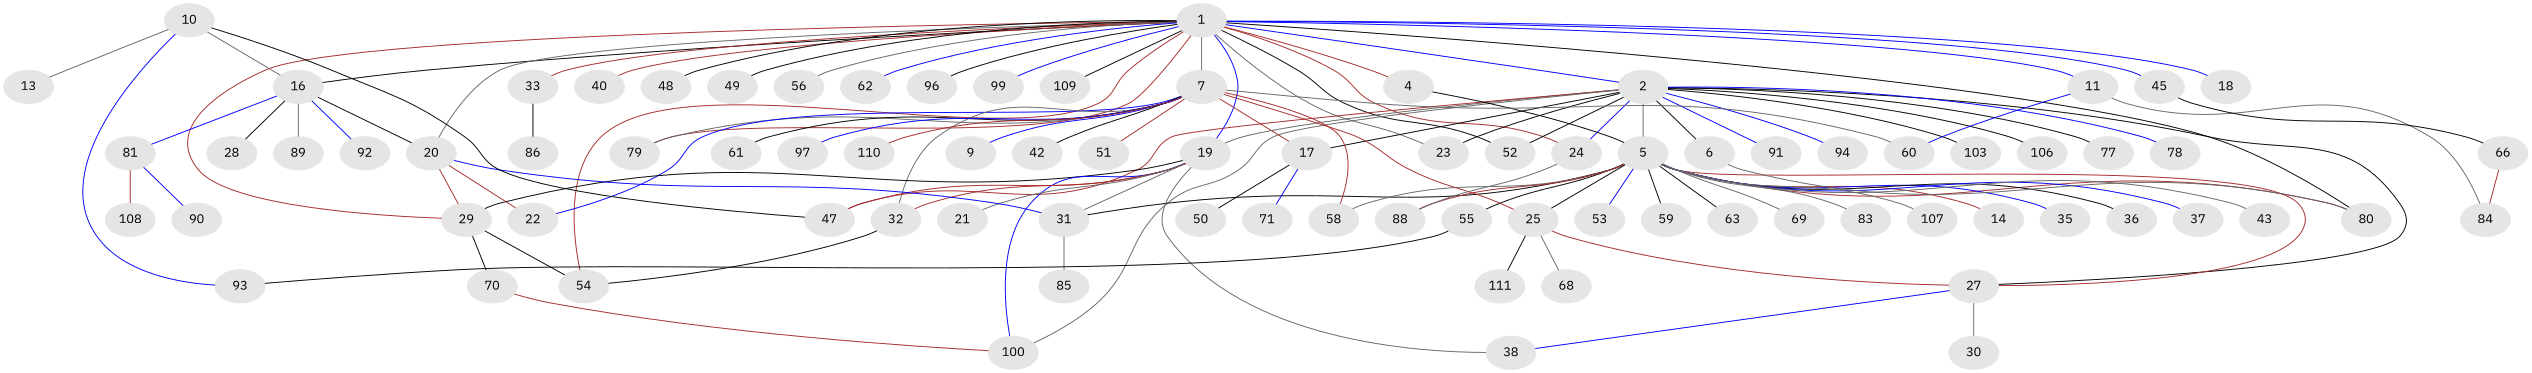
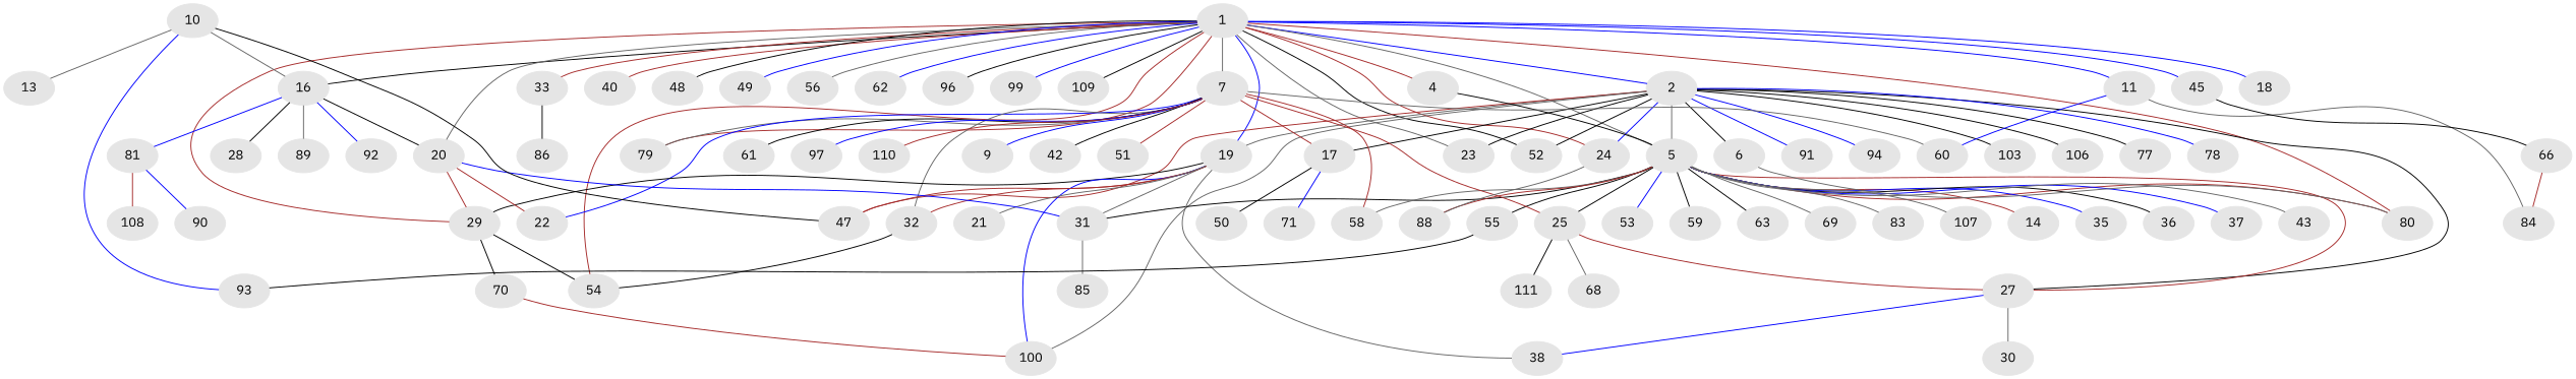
  graph {
    fontname="IBM Plex Sans"
    node [color=gray90 fontname="IBM Plex Sans" style=filled]
    edge [color=black fontname="IBM Plex Sans"]
    1 [super="+3"]
    2 [super="+104"]
    4 [super="+101"]
    5 [super="+8"]
    7 [super="+75"]
    11 [super="+15"]
    16 [super="+65"]
    18
    19 [super="+102"]
    20 [super="+72"]
    23
    24
    29 [super="+41"]
    33
    40
    45
    48
    49
    52
    54
    56
    62
    79
    80 [super="+98"]
    96
    99
    109
    6 [super="+67"]
    17 [super="+71"]
    27 [super="+44"]
    47
    77
    78
    91
    94
    100
    103
    106
    14
    25 [super="+39"]
    31 [super="+87"]
    35
    36
    37
    43
    53 [super="+105"]
    55 [super="+57"]
    58
    59
    63
    69
    83
    88
    107
    9 [super="+26"]
    22
    32 [super="+64"]
    42
    51 [super="+76"]
    60
    61
    97
    110
    10 [super="+12"]
    13 [super="+34"]
    93
    84
    28
    81 [super="+95"]
    89
    92
    21
    38 [super="+46"]
    70
    86
    66
    50 [super="+73"]
    n78 [label=71 super="+82"]
    30
    68
    111
    85
    90
    108
    1 -- 2 [color=blue]
    1 -- 4 [color=brown weight=2]
+   1 -- 5 [color=gray40 weight=2]
    1 -- 7 [color=gray40 weight=2]
    1 -- 11 [color=blue]
    1 -- 16
    1 -- 18 [color=blue weight=2]
    1 -- 19 [color=blue]
    1 -- 20 [color=gray40]
    1 -- 23 [color=gray40]
    1 -- 24 [color=brown]
    1 -- 29 [color=brown]
    1 -- 33 [color=brown]
    1 -- 40 [color=brown]
    1 -- 45 [color=blue]
    1 -- 48
-   1 -- 49
+   1 -- 49 [color=blue]
    1 -- 52
    1 -- 54 [color=brown]
    1 -- 56 [color=gray40]
    1 -- 62 [color=blue]
    1 -- 79 [color=brown]
-   1 -- 80
+   1 -- 80 [color=brown]
    1 -- 96
    1 -- 99 [color=blue]
    1 -- 109
    2 -- 5 [color=gray40]
    2 -- 19 [color=gray40]
    2 -- 23
    2 -- 24 [color=blue]
    2 -- 52
    2 -- 6
    2 -- 17
    2 -- 27
    2 -- 47 [color=brown]
    2 -- 77
    2 -- 78 [color=blue]
    2 -- 91 [color=blue]
    2 -- 94 [color=blue]
    2 -- 100 [color=gray40]
    2 -- 103
    2 -- 106
    4 -- 5
    5 -- 80 [color=brown]
    5 -- 27 [color=brown]
    5 -- 14 [color=brown]
    5 -- 25
    5 -- 31
    5 -- 35 [color=blue]
    5 -- 36
    5 -- 37 [color=blue]
    5 -- 43 [color=gray40]
    5 -- 53 [color=blue]
    5 -- 55
    5 -- 58 [color=gray40]
    5 -- 59
    5 -- 63
    5 -- 69 [color=gray40]
    5 -- 83 [color=gray40]
    5 -- 88 [color=brown]
    5 -- 107 [color=gray40]
    7 -- 79 [color=gray40]
    7 -- 17 [color=brown]
    7 -- 25 [color=brown]
    7 -- 58 [color=brown]
    7 -- 9 [color=blue]
    7 -- 22 [color=blue]
    7 -- 32 [color=gray40]
    7 -- 42
    7 -- 51 [color=brown]
    7 -- 60 [color=gray40]
    7 -- 61
    7 -- 97 [color=blue]
    7 -- 110 [color=brown]
    11 -- 60 [color=blue]
    11 -- 84 [color=gray40]
    16 -- 20
    16 -- 28
    16 -- 81 [color=blue]
    16 -- 89 [color=gray40]
    16 -- 92 [color=blue]
    19 -- 29
    19 -- 47 [color=brown]
    19 -- 100 [color=blue]
    19 -- 31 [color=gray40 weight=2]
    19 -- 32 [color=brown]
    19 -- 21 [color=gray40]
    19 -- 38 [color=gray40]
    20 -- 29 [color=brown]
    20 -- 31 [color=blue]
    20 -- 22 [color=brown]
    24 -- 88 [color=gray40]
    29 -- 54
    29 -- 70
    33 -- 86
    45 -- 66
    6 -- 80 [color=gray40]
    17 -- 50
    17 -- n78 [color=blue]
    27 -- 38 [color=blue]
    27 -- 30 [color=gray40]
    25 -- 27 [color=brown]
    25 -- 68 [color=gray40]
    25 -- 111
    31 -- 85 [color=gray40]
    55 -- 93
    32 -- 54
    10 -- 16 [color=gray40]
    10 -- 47
    10 -- 13 [color=gray40]
    10 -- 93 [color=blue]
    81 -- 90 [color=blue]
    81 -- 108 [color=brown]
    70 -- 100 [color=brown]
    66 -- 84 [color=brown]
  }
